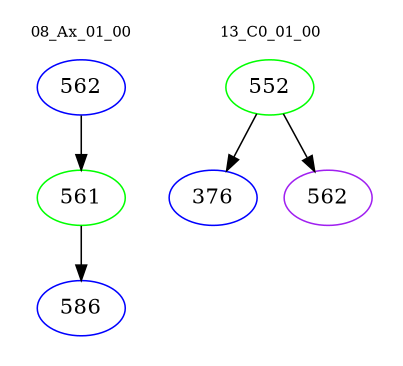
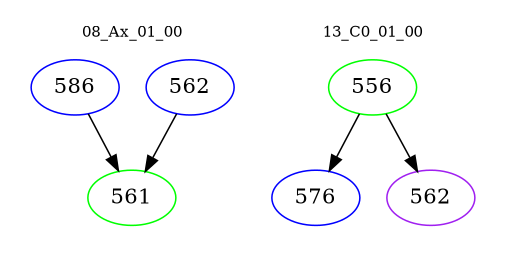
  digraph {
    node [color=blue]
    edge [color=black]
    n1 [label=562]
    n2 [color=green label=561]
    n3 [label=586]
-   n4 [label=376]
-   n5 [color=green label=552]
+   n4 [label=576]
+   n5 [color=green label=556]
    n6 [color=purple label=562]
    subgraph cluster_1 {
      color=white
      fontsize=10
      label="08_Ax_01_00"
      n1
      n2
      n3
    }
    subgraph cluster_2 {
      color=white
      fontsize=10
      label="13_C0_01_00"
      n4
      n5
      n6
    }
    n1 -> n2
-   n2 -> n3
+   n3 -> n2
    n5 -> n4
    n5 -> n6
  }
